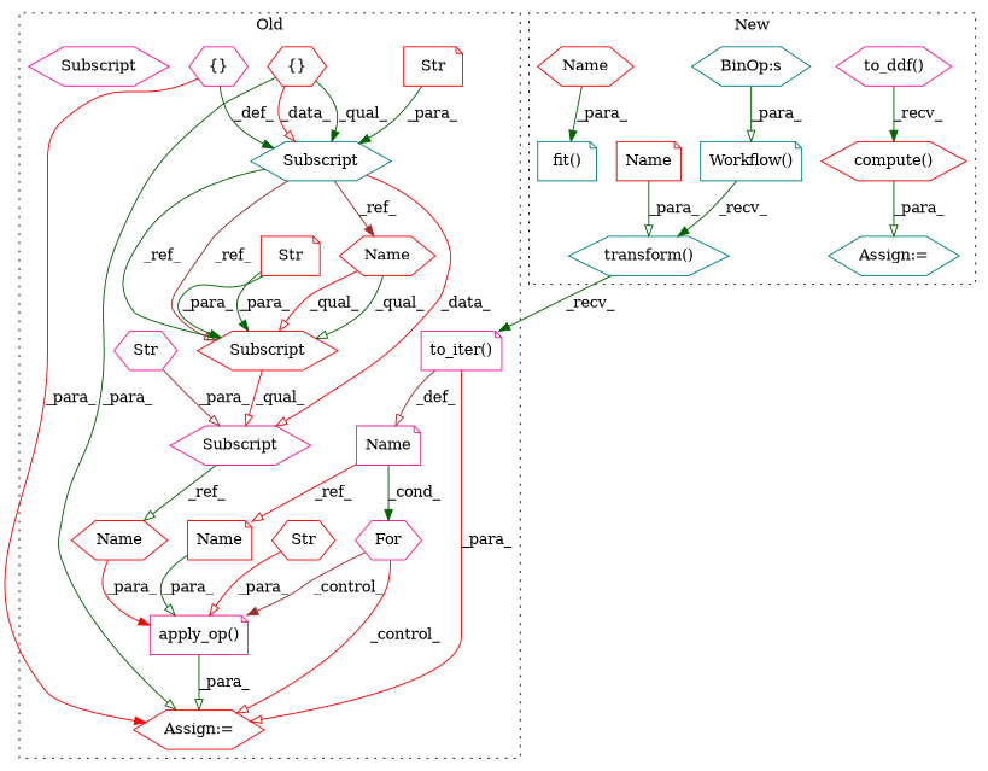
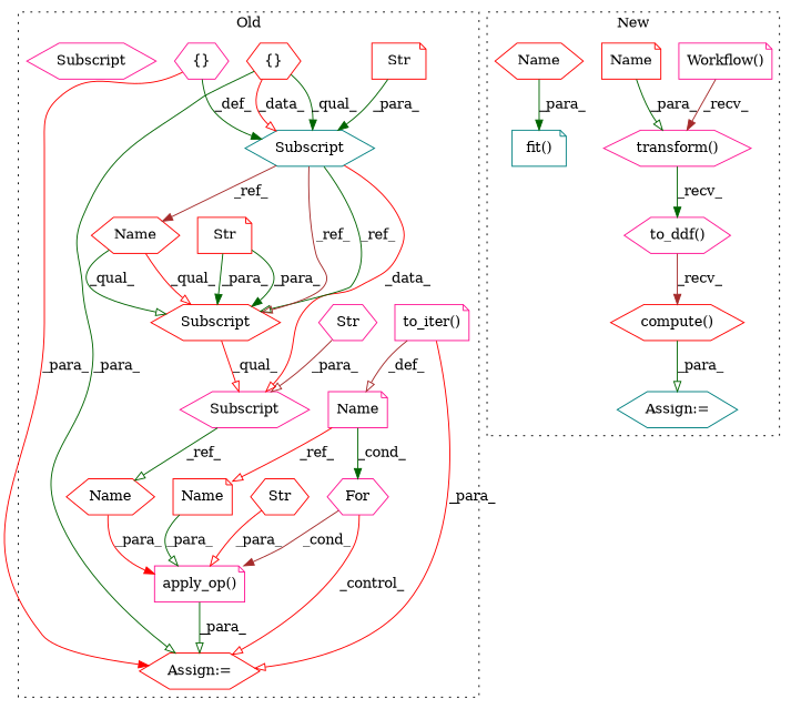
  digraph {
    node [a=75 color=red l=3 s="13155,0" shape=hexagon]
    edge [arrowhead=onormal color=darkgreen]
    n1 [color=deeppink l=17 label="to_iter()" s=13271 shape=note]
    n2 [color=deeppink l="24,1" label="apply_op()" s="13308,13363" shape=note]
    n3 [a=66 l=13 label=Str s=13350]
    n4 [a=87 color=deeppink label=Name s=13264 shape=note]
    n5 [a=95 l="2,1" label="{}" s="13112,13113"]
    n6 [a=63 color=deeppink l="34,0" label=Subscript]
    n7 [a=66 color=deeppink l=6 label=Str s=13182]
    n8 [a=95 color=deeppink l="2,1" label="{}" s="13148,13149"]
    n9 [a=63 color=teal l="26,0" label=Subscript s="13119,0"]
    n10 [a=66 l=13 label=Str s=13131 shape=note]
    n11 [a=63 color=deeppink l="26,0" label=Subscript]
    n12 [a=66 l=13 label=Str s=13167 shape=note]
    n13 [a=107 color=deeppink l="4,10" label=For s="13260,13288"]
    n14 [a=68 label="Assign:=" s=13305]
    n15 [a=87 label=Name s=13332 shape=note]
    n16 [a=87 l=11 label=Name s=13155]
    n17 [a=63 l="26,0" label=Subscript]
    n18 [a=87 l=11 label=Name s=13337]
    n19 [color=deeppink l=37 label="to_ddf()" s=7304]
    n20 [l=47 label="compute()" s=7304]
-   n21 [a=82 color=teal l=4 label="BinOp:s" s=6943]
    n22 [color=teal l="14,1" label="fit()" s="7023,7044" shape=note]
-   n23 [color=teal l="20,1" label="transform()" s="7304,7331"]
-   n24 [color=teal l="13,1" label="Workflow()" s="6991,7017" shape=note]
+   n23 [color=deeppink l="20,1" label="transform()" s="7304,7331"]
+   n24 [color=deeppink l="13,1" label="Workflow()" s="6991,7017" shape=note]
    n25 [a=68 color=teal label="Assign:=" s=7301]
    n26 [a=87 l=7 label=Name s=7324 shape=note]
    n27 [a=87 l=7 label=Name s=7037]
    subgraph cluster_1 {
      label=Old
      style=dotted
      n1
      n2
      n3
      n4
      n5
      n6
      n7
      n8
      n9
      n10
      n11
      n12
      n13
      n14
      n15
      n16
      n17
      n18
    }
    subgraph cluster_2 {
      label=New
      style=dotted
      n19
      n20
-     n21
      n22
      n23
      n24
      n25
      n26
      n27
    }
    n1 -> n4 [color=brown label=_def_]
    n1 -> n14 [color=red label=_para_]
    n2 -> n14 [label=_para_]
    n3 -> n2 [color=red label=_para_]
    n4 -> n13 [arrowhead=normal label=_cond_]
    n4 -> n15 [color=red label=_ref_]
    n5 -> n9 [arrowhead=normal label=_qual_]
    n5 -> n9 [color=red label=_data_]
    n5 -> n14 [label=_para_]
    n6 -> n18 [label=_ref_]
    n7 -> n6 [color=brown label=_para_]
    n8 -> n9 [arrowhead=normal label=_def_]
    n8 -> n14 [arrowhead=normal color=red label=_para_]
    n9 -> n6 [color=red label=_data_]
    n9 -> n16 [arrowhead=normal color=brown label=_ref_]
    n9 -> n17 [label=_ref_]
    n9 -> n17 [color=brown label=_ref_]
    n10 -> n9 [arrowhead=normal label=_para_]
    n12 -> n17 [arrowhead=normal label=_para_]
    n12 -> n17 [arrowhead=normal label=_para_]
-   n13 -> n2 [arrowhead=normal color=brown label=_control_]
+   n13 -> n2 [arrowhead=normal color=brown label=_cond_]
    n13 -> n14 [color=red label=_control_]
    n15 -> n2 [label=_para_]
    n16 -> n17 [label=_qual_]
    n16 -> n17 [color=red label=_qual_]
    n17 -> n6 [color=red label=_qual_]
    n18 -> n2 [arrowhead=normal color=red label=_para_]
-   n19 -> n20 [arrowhead=normal label=_recv_]
+   n19 -> n20 [arrowhead=normal color=brown label=_recv_]
    n20 -> n25 [label=_para_]
-   n21 -> n24 [label=_para_]
-   n23 -> n1 [arrowhead=normal label=_recv_]
-   n24 -> n23 [arrowhead=normal label=_recv_]
+   n23 -> n19 [arrowhead=normal label=_recv_]
+   n24 -> n23 [arrowhead=normal color=brown label=_recv_]
    n26 -> n23 [label=_para_]
    n27 -> n22 [arrowhead=normal label=_para_]
  }
